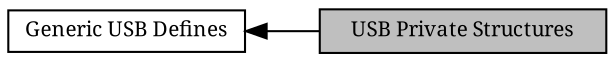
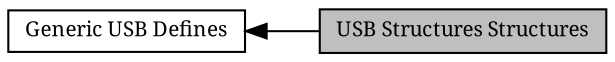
  digraph {
    rankdir=LR
    fontname="Noto Serif"
    node [color=black fontname="Noto Serif" fontsize=10 shape=record style=filled]
-   n1 [fillcolor=grey75 fontcolor=black height=0.2 label="USB Private Structures" width=0.4]
+   n1 [fillcolor=grey75 fontcolor=black height=0.2 label="USB Structures Structures" width=0.4]
    n2 [fillcolor=white height=0.2 label="Generic USB Defines" width=0.4]
    n2 -> n1 [dir=back fontname="Noto Serif" fontsize=10 labelfontname=Helvetica labelfontsize=10 shape=plaintext style=solid]
  }
